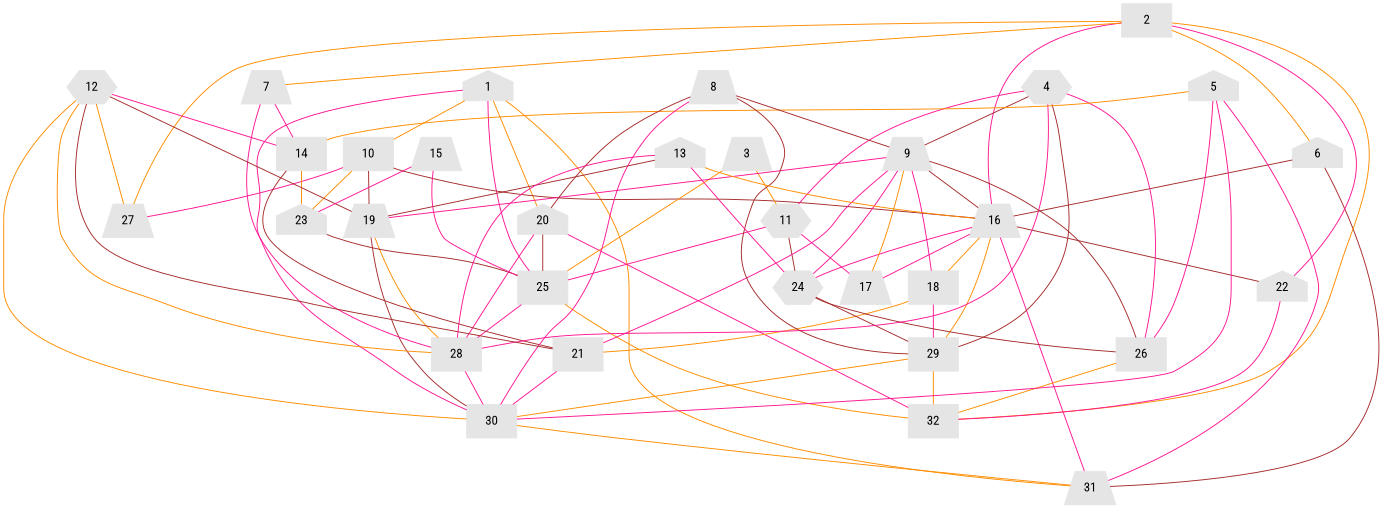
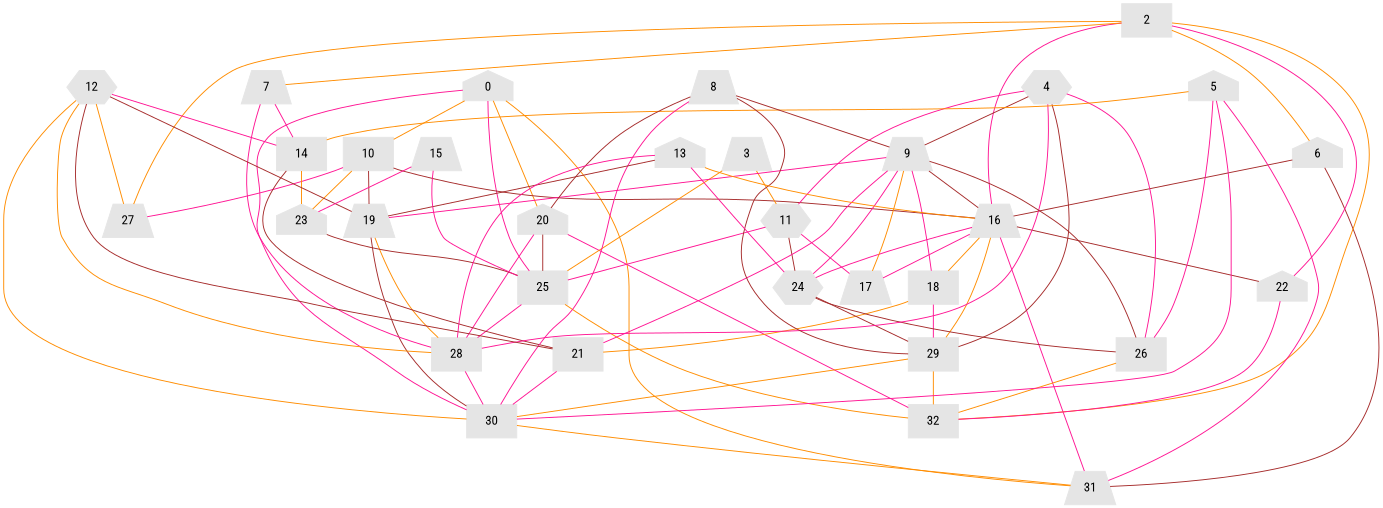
  graph {
    fontname="Roboto Condensed"
    node [color=gray90 fontname="Roboto Condensed" shape=box style=filled]
    edge [color=deeppink fontname="Roboto Condensed" weight=1.0]
-   1 [shape=house]
+   1 [shape=house label=0]
    10
    20 [shape=house]
    25
    30
    31 [shape=trapezium]
    16 [shape=trapezium]
    27 [shape=trapezium]
    19 [shape=trapezium]
    23 [shape=house]
    32
    28
    6 [shape=house]
    2
    7 [shape=trapezium]
    22 [shape=house]
    14
    29
    17 [shape=trapezium]
    18
    24 [shape=hexagon]
    3 [shape=trapezium]
    11 [shape=hexagon]
    4 [shape=hexagon]
    9 [shape=trapezium]
    26
    21
    5 [shape=house]
    8 [shape=trapezium]
    12 [shape=hexagon]
    13 [shape=house]
    15 [shape=trapezium]
    1 -- 10 [color=darkorange]
    1 -- 20 [color=darkorange]
    1 -- 25
    1 -- 30
    1 -- 31 [color=darkorange]
    10 -- 16 [color=brown]
    10 -- 27
    10 -- 19 [color=brown]
    10 -- 23 [color=darkorange]
    20 -- 25 [color=brown]
    20 -- 32 [weight=2.0]
    20 -- 28 [weight=2.0]
    25 -- 32 [color=darkorange]
    25 -- 28
    30 -- 31 [color=darkorange]
    16 -- 31
    16 -- 22 [color=brown]
    16 -- 29 [color=darkorange]
    16 -- 17
    16 -- 18 [color=darkorange weight=2.0]
    16 -- 24 [weight=2.0]
    19 -- 30 [color=brown weight=2.0]
    19 -- 28 [color=darkorange]
    23 -- 25 [color=brown]
    28 -- 30
    6 -- 31 [color=brown]
    6 -- 16 [color=brown weight=2.0]
    2 -- 16
    2 -- 27 [color=darkorange]
    2 -- 32 [color=darkorange]
    2 -- 6 [color=darkorange]
    2 -- 7 [color=darkorange]
    2 -- 22
    7 -- 28 [weight=2.0]
    7 -- 14
    22 -- 32
    14 -- 23 [color=darkorange]
    14 -- 21 [color=brown]
    29 -- 30 [color=darkorange]
    29 -- 32 [color=darkorange]
    18 -- 29 [weight=2.0]
    18 -- 21 [color=darkorange]
    24 -- 29 [color=brown]
    24 -- 26 [color=brown]
    3 -- 25 [color=darkorange]
    3 -- 11 [color=darkorange]
    11 -- 25
    11 -- 17
    11 -- 24 [color=brown]
    4 -- 28 [weight=2.0]
    4 -- 29 [color=brown]
    4 -- 11
    4 -- 9 [color=brown]
    4 -- 26
    9 -- 16 [color=brown]
    9 -- 19
    9 -- 17 [color=darkorange]
    9 -- 18
    9 -- 24
    9 -- 26 [color=brown]
    9 -- 21
    26 -- 32 [color=darkorange]
    21 -- 30
    5 -- 30
    5 -- 31
    5 -- 14 [color=darkorange]
    5 -- 26
    8 -- 20 [color=brown]
    8 -- 30
    8 -- 29 [color=brown]
    8 -- 9 [color=brown]
    12 -- 30 [color=darkorange]
    12 -- 27 [color=darkorange]
    12 -- 19 [color=brown]
    12 -- 28 [color=darkorange]
    12 -- 14
    12 -- 21 [color=brown]
    13 -- 16 [color=darkorange]
    13 -- 19 [color=brown]
    13 -- 28
    13 -- 24
    15 -- 25
    15 -- 23
  }
